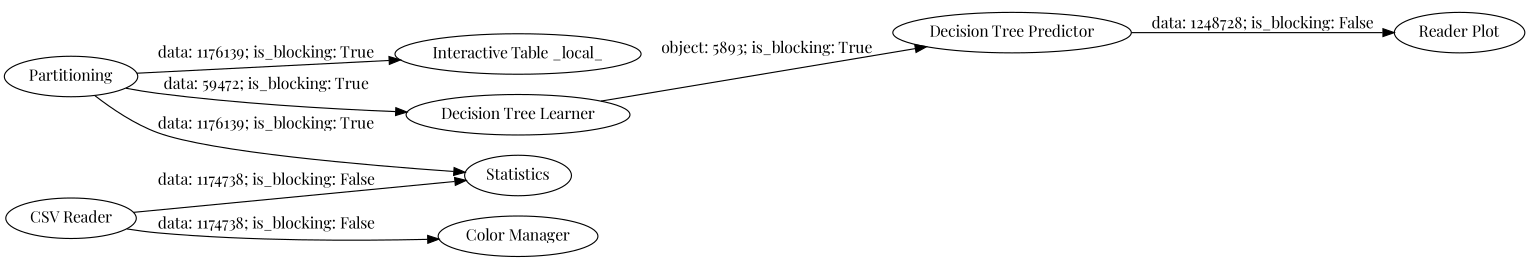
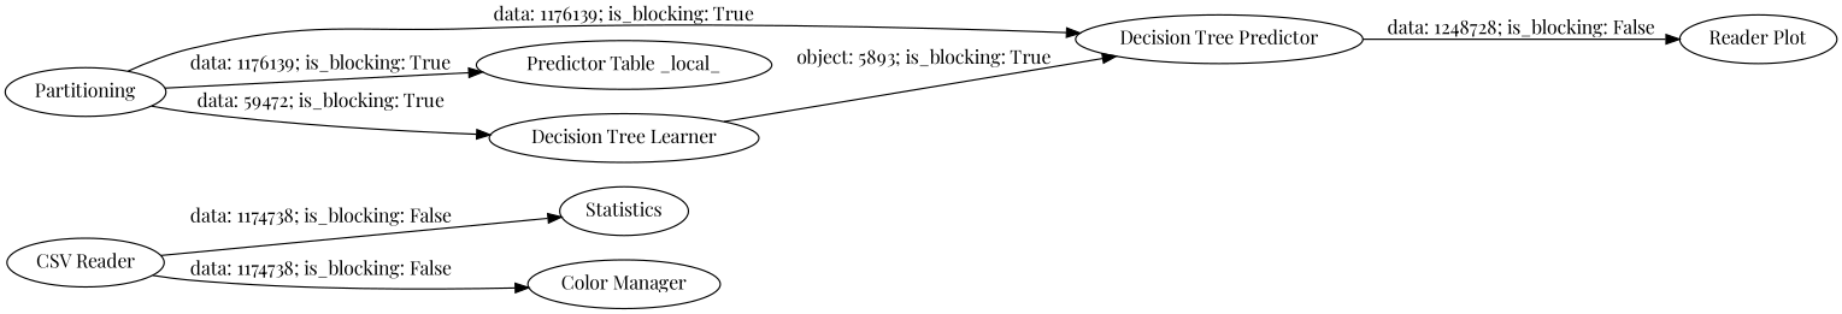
  digraph {
    fontname="Playfair Display"
    rankdir=LR
    node [fontname="Playfair Display"]
    edge [fontname="Playfair Display"]
    n1 [label="Decision Tree Predictor"]
    n2 [label="Reader Plot"]
-   n3 [label="Interactive Table _local_"]
+   n3 [label="Predictor Table _local_"]
    n4 [label=Partitioning]
    n5 [label="Decision Tree Learner"]
    n6 [label=Statistics]
    n7 [label="Color Manager"]
    n8 [label="CSV Reader"]
    n1 -> n2 [label="data: 1248728; is_blocking: False"]
-   n4 -> n6 [label="data: 1176139; is_blocking: True"]
+   n4 -> n1 [label="data: 1176139; is_blocking: True"]
    n4 -> n3 [label="data: 1176139; is_blocking: True"]
    n4 -> n5 [label="data: 59472; is_blocking: True"]
    n5 -> n1 [label="object: 5893; is_blocking: True"]
    n8 -> n6 [label="data: 1174738; is_blocking: False"]
    n8 -> n7 [label="data: 1174738; is_blocking: False"]
  }
